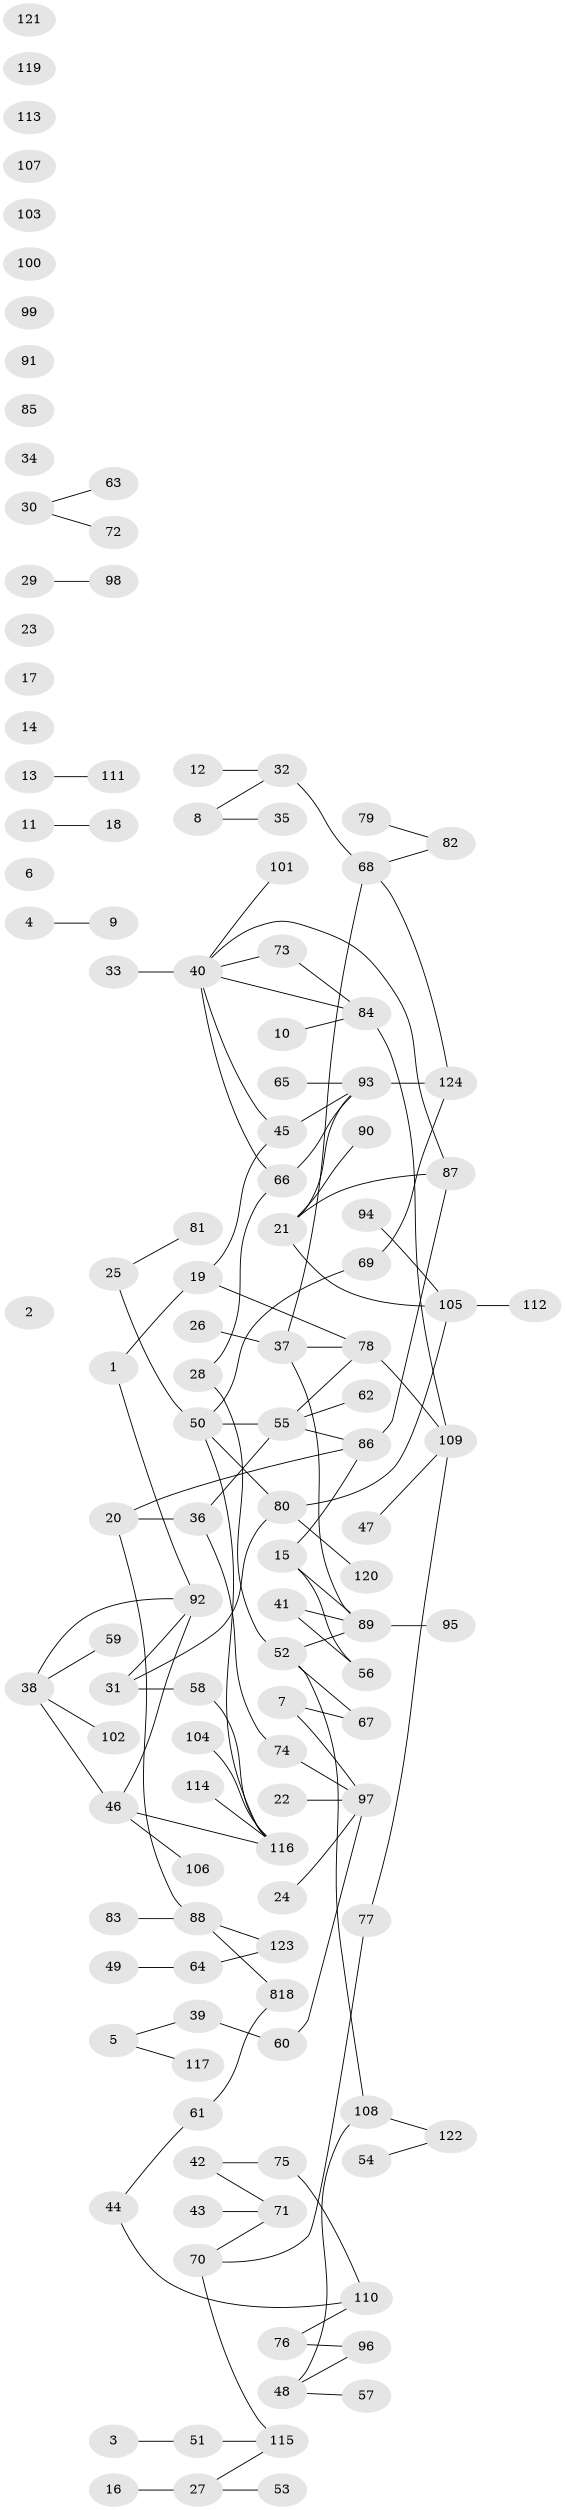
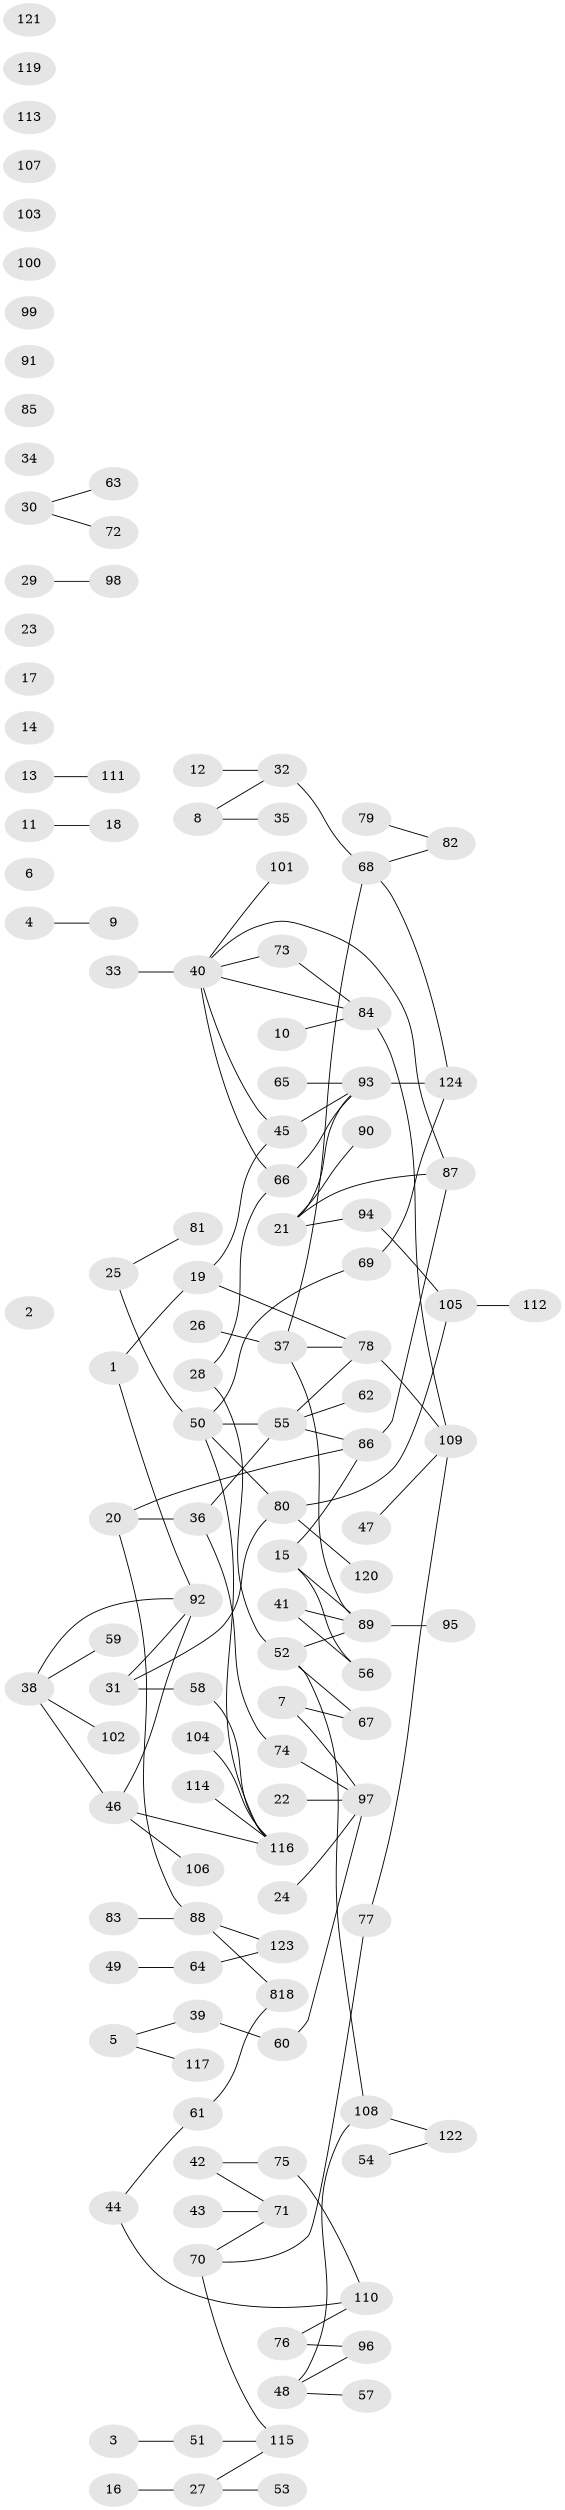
  graph {
    rankdir=LR
    node [color=gray90 style=filled]
    1
    19
    92
    45
    78
    2
    3
    51
    115
    4
    9
    5
    39
    117
    60
    6
    7
    67
    97
    8
    32
    35
    68
    10
    84
    109
    11
    18
    12
    13
    111
    14
    15
    56
    86
    89
    87
    95
    16
    27
    53
    17
    93
    20
    36
    88
    55
    74
    n49 [label=818]
    123
    21
    90
    105
    124
    112
    22
    23
    24
    25
    50
    81
    80
    116
    69
    26
    37
    28
    52
    66
    108
    29
    98
    30
    63
    72
    31
    58
    120
    82
    33
    40
    73
    101
    34
    62
    38
    46
    59
    102
    106
    41
    42
    71
    75
    110
    43
    44
    61
    47
    48
    57
    96
    122
    49
    64
    54
    65
    70
    77
    76
    79
    83
    85
    91
    94
    99
    100
    103
    104
    107
    113
    114
    119
    121
    1 -- 19
    1 -- 92
    19 -- 45
    19 -- 78
    45 -- 93
    78 -- 109
    3 -- 51
    51 -- 115
    4 -- 9
    5 -- 39
    5 -- 117
    39 -- 60
    60 -- 97
    7 -- 67
    7 -- 97
    8 -- 32
    8 -- 35
    32 -- 68
    68 -- 124
    68 -- 82
    10 -- 84
    84 -- 109
    11 -- 18
    12 -- 32
    13 -- 111
    15 -- 56
    15 -- 86
    15 -- 89
    86 -- 87
    89 -- 95
    16 -- 27
    27 -- 115
    27 -- 53
    93 -- 124
    20 -- 86
    20 -- 36
    20 -- 88
    36 -- 55
    36 -- 74
    88 -- n49
    88 -- 123
    55 -- 78
    55 -- 86
    55 -- 62
    74 -- 97
    21 -- 87
    21 -- 93
    21 -- 90
-   21 -- 105
+   21 -- 94
    105 -- 112
    22 -- 97
    24 -- 97
    25 -- 50
    25 -- 81
    50 -- 55
    50 -- 80
    50 -- 116
    50 -- 69
    80 -- 105
    80 -- 120
    69 -- 124
    26 -- 37
    37 -- 78
    37 -- 68
    37 -- 89
    28 -- 52
    28 -- 66
    52 -- 67
    52 -- 89
    52 -- 108
    66 -- 93
    108 -- 122
    29 -- 98
    30 -- 63
    30 -- 72
    31 -- 92
    31 -- 80
    31 -- 58
    58 -- 116
    33 -- 40
    40 -- 45
    40 -- 84
    40 -- 87
    40 -- 66
    40 -- 73
    40 -- 101
    73 -- 84
    38 -- 92
    38 -- 46
    38 -- 59
    38 -- 102
    46 -- 92
    46 -- 116
    46 -- 106
    41 -- 56
    41 -- 89
    42 -- 71
    42 -- 75
    75 -- 110
    43 -- 71
    44 -- 110
    44 -- 61
    61 -- n49
    47 -- 109
    48 -- 108
    48 -- 57
    48 -- 96
    49 -- 64
    64 -- 123
    54 -- 122
    65 -- 93
    70 -- 115
    70 -- 71
    70 -- 77
    77 -- 109
    76 -- 110
    76 -- 96
    79 -- 82
    83 -- 88
    94 -- 105
    104 -- 116
    114 -- 116
  }
